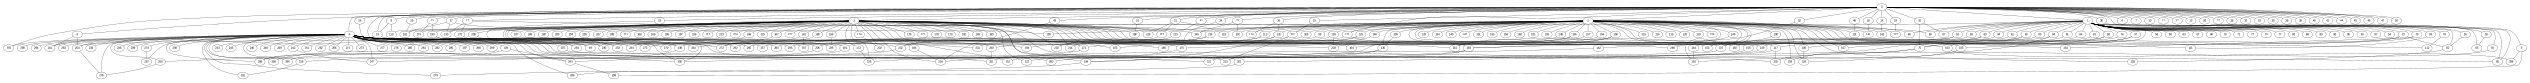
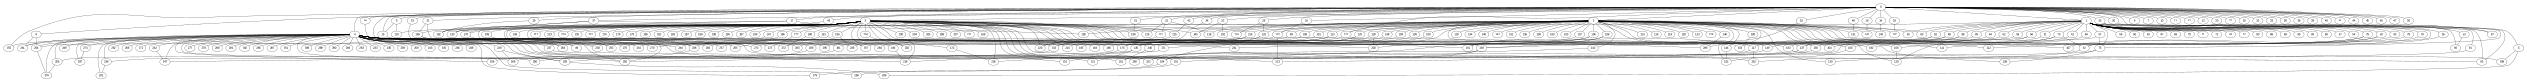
  graph {
    fontname="Liberation Sans"
    node [fontname="Liberation Sans"]
    edge [fontname="Liberation Sans"]
    0
    1
    2
    3
    4
    5
    6
    7
    8
    9
    10
    11
    12
    13
    14
    15
    16
    17
    18
    19
    20
    21
    22
    23
    24
    25
    26
    27
    28
    29
    30
    31
    32
    33
    34
    36
    37
    38
    39
    40
    41
    42
    43
    44
    45
    46
    47
    48
    49
    50
    51
    52
    121
    255
    53
    54
    55
    56
    57
    58
    59
    60
    61
    62
    63
    64
    65
    66
    67
    68
    69
    70
    71
    72
    73
    74
    75
    76
    77
    78
    79
    80
    81
    82
    83
    84
    85
    86
    87
    88
    89
    90
    91
    92
    93
    94
    95
    96
    97
    98
    216
    128
    130
    131
    132
    133
    134
    129
    136
    137
    138
    139
    140
    141
    142
    143
    144
    145
    146
    147
    148
    149
    150
    151
    152
    153
    154
    155
    156
    157
    158
    159
    160
    135
    99
    100
    101
    102
    103
    104
    105
    106
    107
    108
    109
    110
    111
    112
    113
    114
    115
    116
    117
    118
    119
    120
    122
    123
    124
    125
    n161 [label=326]
    127
    161
    162
    163
    164
    165
    166
    167
    168
    169
    170
    171
    172
    173
    174
    175
    176
    177
    178
    179
    180
    181
    182
    183
    184
    185
    186
    187
    188
    189
    190
    191
    192
    193
    194
    195
    196
    197
    198
    199
    200
    201
    202
    203
    204
    205
    206
    207
    208
    209
    210
    211
    212
    213
    214
    215
    217
    218
    219
    220
    221
    222
    223
    224
    225
    226
    227
    256
    258
    259
    260
    261
    262
    257
    264
    265
    266
    267
    268
    269
    270
    271
    272
    273
    274
    275
    276
    277
    278
    279
    280
    281
    282
    283
    284
    285
    286
    287
    288
    289
    290
    291
    292
    293
    294
    295
    296
    297
    263
    228
    229
    230
    231
    232
    233
    234
    235
    236
    237
    238
    239
    240
    241
    242
    243
    244
    245
    246
    247
    248
    249
    250
    251
    252
    253
    254
    298
    299
    0 -- 1
    0 -- 2
    0 -- 3
    0 -- 4
    0 -- 5
    0 -- 6
    0 -- 7
    0 -- 8
    0 -- 9
    0 -- 10
    0 -- 11
    0 -- 12
    0 -- 13
    0 -- 14
    0 -- 15
    0 -- 16
    0 -- 17
    0 -- 18
    0 -- 19
    0 -- 20
    0 -- 21
    0 -- 22
    0 -- 23
    0 -- 24
    0 -- 25
    0 -- 26
    0 -- 27
    0 -- 28
    0 -- 29
    0 -- 30
    0 -- 31
    0 -- 32
    0 -- 33
    0 -- 34
    0 -- 36
    0 -- 37
    0 -- 38
    0 -- 39
    0 -- 40
    0 -- 41
    0 -- 42
    0 -- 43
    0 -- 44
    0 -- 45
    0 -- 46
    0 -- 47
    0 -- 48
    0 -- 49
    0 -- 50
    0 -- 51
    0 -- 52
    0 -- 121
    0 -- 255
    1 -- 53
    1 -- 54
    1 -- 55
    1 -- 56
    1 -- 57
    1 -- 58
    1 -- 59
    1 -- 60
    1 -- 61
    1 -- 62
    1 -- 63
    1 -- 64
    1 -- 65
    1 -- 66
    1 -- 67
    1 -- 68
    1 -- 69
    1 -- 70
    1 -- 71
    1 -- 72
    1 -- 73
    1 -- 74
    1 -- 75
    1 -- 76
    1 -- 77
    1 -- 78
    1 -- 79
    1 -- 80
    1 -- 81
    1 -- 82
    1 -- 83
    1 -- 84
    1 -- 85
    1 -- 86
    1 -- 87
    1 -- 88
    1 -- 89
    1 -- 90
    1 -- 91
    1 -- 92
    1 -- 93
    1 -- 94
    1 -- 95
    1 -- 96
    1 -- 97
    1 -- 98
    1 -- 216
    2 -- 121
    2 -- 83
    2 -- 86
    2 -- 128
    2 -- 130
    2 -- 131
    2 -- 132
    2 -- 133
    2 -- 134
    2 -- 129
    2 -- 136
    2 -- 137
    2 -- 138
    2 -- 139
    2 -- 140
    2 -- 141
    2 -- 142
    2 -- 143
    2 -- 144
    2 -- 145
    2 -- 146
    2 -- 147
    2 -- 148
    2 -- 149
    2 -- 150
    2 -- 151
    2 -- 152
    2 -- 153
    2 -- 154
    2 -- 155
    2 -- 156
    2 -- 157
    2 -- 158
    2 -- 159
    2 -- 160
    2 -- 135
    2 -- 99
    2 -- 100
    2 -- 101
    2 -- 102
    2 -- 103
    2 -- 104
    2 -- 105
    2 -- 106
    2 -- 107
    2 -- 108
    2 -- 109
    2 -- 110
    2 -- 111
    2 -- 112
    2 -- 113
    2 -- 114
    2 -- 115
    2 -- 116
    2 -- 117
    2 -- 118
    2 -- 119
    2 -- 120
    2 -- 122
    2 -- 123
    2 -- 124
    2 -- 125
    2 -- n161
    2 -- 127
    3 -- 216
    3 -- 161
    3 -- 162
    3 -- 163
    3 -- 164
    3 -- 165
    3 -- 166
    3 -- 167
    3 -- 168
    3 -- 169
    3 -- 170
    3 -- 171
    3 -- 172
-   3 -- 173
+   177 -- 173
    3 -- 174
    3 -- 175
    3 -- 176
    3 -- 177
    3 -- 178
    3 -- 179
    3 -- 180
    3 -- 181
    3 -- 182
    3 -- 183
    3 -- 184
    3 -- 185
    3 -- 186
    3 -- 187
    3 -- 188
    3 -- 189
    3 -- 190
    3 -- 191
    3 -- 192
    3 -- 193
    3 -- 194
    3 -- 195
    3 -- 196
    3 -- 197
    3 -- 198
    3 -- 199
    3 -- 200
    3 -- 201
    3 -- 202
    3 -- 203
    3 -- 204
    3 -- 205
    3 -- 206
    3 -- 207
    3 -- 208
    3 -- 209
    3 -- 210
    3 -- 211
    3 -- 212
    3 -- 213
    3 -- 214
    3 -- 215
    3 -- 217
    3 -- 218
    3 -- 219
    3 -- 220
    3 -- 221
    3 -- 222
    3 -- 223
    3 -- 224
    3 -- 225
    3 -- 226
    3 -- 227
    4 -- 255
    4 -- 256
    4 -- 258
    4 -- 259
    4 -- 260
    4 -- 261
    4 -- 262
    4 -- 257
    4 -- 264
    4 -- 265
    4 -- 266
    4 -- 267
    4 -- 268
    4 -- 269
    4 -- 270
    4 -- 271
    4 -- 272
    4 -- 273
    4 -- 274
    4 -- 275
    4 -- 276
    4 -- 277
    4 -- 278
    4 -- 279
    4 -- 280
    4 -- 281
    4 -- 282
    4 -- 283
    4 -- 284
    4 -- 285
    4 -- 286
    4 -- 287
    4 -- 288
    4 -- 289
    4 -- 290
    4 -- 291
    4 -- 292
    4 -- 293
    4 -- 294
    4 -- 295
    4 -- 296
    4 -- 297
    4 -- 263
    4 -- 228
    4 -- 229
    4 -- 230
    4 -- 231
    4 -- 232
    4 -- 233
    4 -- 234
    4 -- 235
    4 -- 236
    4 -- 237
    4 -- 238
    4 -- 239
    4 -- 240
    4 -- 241
    4 -- 242
    4 -- 243
    4 -- 244
    4 -- 245
    4 -- 246
    4 -- 247
    4 -- 248
    4 -- 249
    4 -- 250
    4 -- 251
    4 -- 252
    4 -- 253
    4 -- 254
    5 -- 298
    5 -- 299
    8 -- 241
    8 -- 254
    9 -- 19
    9 -- 110
    14 -- 143
    15 -- 122
    16 -- 141
    17 -- 130
    17 -- 145
    17 -- 170
    18 -- 127
    19 -- 49
    21 -- 173
    21 -- 189
    22 -- 145
    22 -- 102
    23 -- 250
    24 -- 264
    25 -- 75
    25 -- 87
    26 -- 132
    26 -- 114
    29 -- 162
    30 -- 65
    31 -- 118
    31 -- 212
    31 -- 219
    34 -- 175
    37 -- 130
    37 -- 150
    37 -- 162
    42 -- 215
    43 -- 218
    48 -- 131
    51 -- 198
    52 -- 161
    121 -- 153
    121 -- 206
    53 -- 66
    55 -- 82
    57 -- 75
    57 -- 247
    58 -- 106
    58 -- 192
    59 -- 231
    61 -- 137
    62 -- 171
    64 -- 240
    69 -- 267
    69 -- 286
    73 -- 82
    73 -- 149
    73 -- 163
    75 -- 159
    75 -- 194
    76 -- 107
    78 -- 112
    79 -- 154
    79 -- 105
    81 -- 117
    82 -- 139
    84 -- 156
    85 -- 175
    91 -- 252
    92 -- 236
    92 -- 254
    93 -- 111
    94 -- 129
    94 -- 193
    98 -- 137
    98 -- 284
    216 -- 238
    216 -- 244
    128 -- 203
    128 -- 283
    132 -- 194
    132 -- 232
    136 -- 293
    136 -- 295
    137 -- 228
    138 -- 186
    142 -- 251
    144 -- 152
    146 -- 286
    148 -- 165
    149 -- 201
    156 -- 213
    157 -- 203
    135 -- 221
    135 -- 250
    99 -- 257
    100 -- 153
+   101 -- 273
    104 -- 164
    105 -- 152
    106 -- 129
    108 -- 161
    108 -- 193
    109 -- 135
    110 -- 241
    113 -- 191
    113 -- 272
    117 -- 260
    117 -- 252
    122 -- 213
    122 -- 292
    125 -- 214
    125 -- 232
    n161 -- 265
    163 -- 298
    166 -- 234
    167 -- 275
    170 -- 253
    171 -- 218
    172 -- 226
    174 -- 202
    175 -- 210
    180 -- 272
    181 -- 267
    181 -- 270
    184 -- 218
    189 -- 230
    189 -- 250
    191 -- 296
    193 -- 222
    193 -- 226
    194 -- 279
    196 -- 236
    201 -- 269
    206 -- 268
    209 -- 238
    212 -- 220
    215 -- 220
    256 -- 276
    274 -- 297
    293 -- 299
    228 -- 291
    229 -- 268
    229 -- 293
    232 -- 256
    237 -- 65
    238 -- 258
    240 -- 251
    242 -- 247
    254 -- 276
  }
